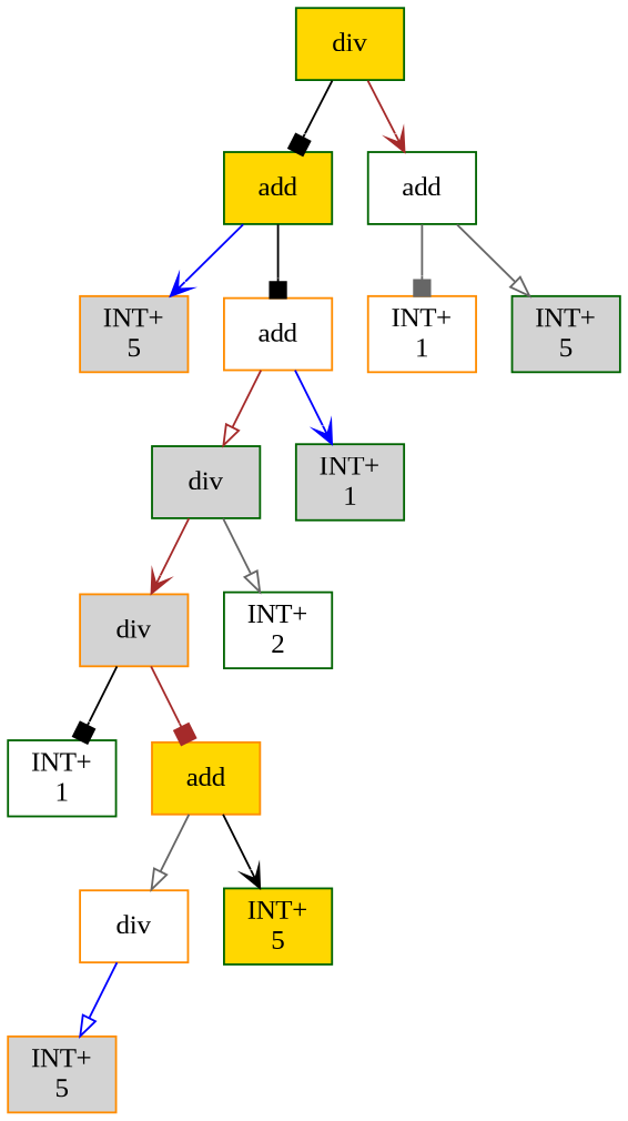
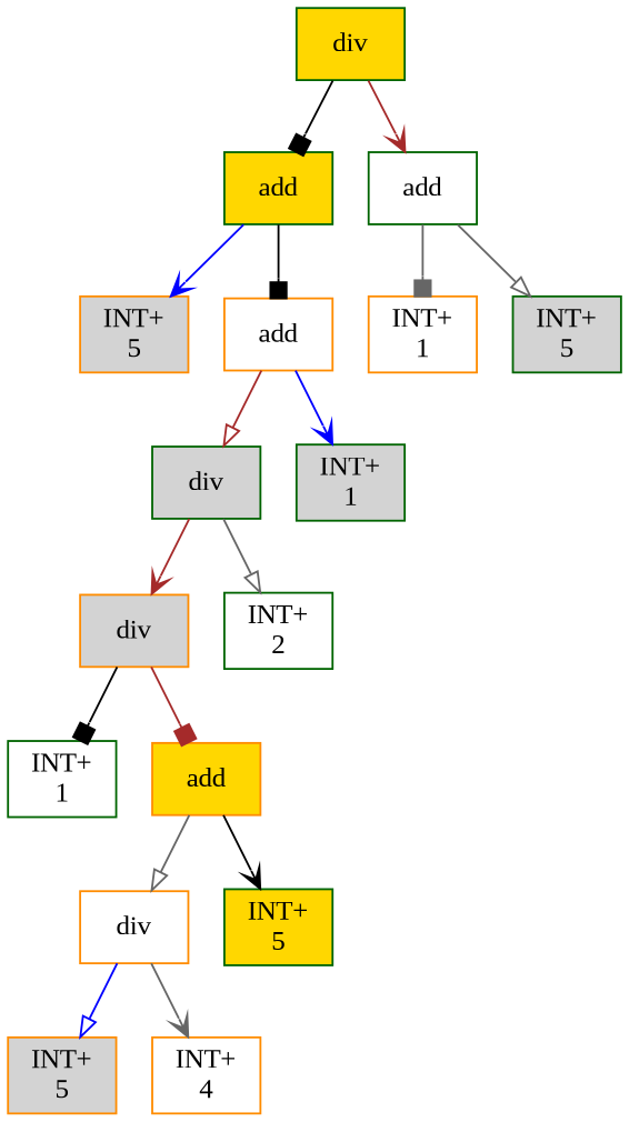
  digraph {
    fontname="Liberation Serif"
    node [shape=box style=filled fillcolor=white color=darkgreen fontname="Liberation Serif"]
    edge [color=gray40 arrowhead=vee fontname="Liberation Serif"]
    n1 [label=div fillcolor=gold]
    n2 [label=add fillcolor=gold]
    n3 [label=add]
    n4 [label="INT+\n5" fillcolor=lightgrey color=darkorange]
    n5 [label=add color=darkorange]
    n6 [label=div fillcolor=lightgrey]
    n7 [label="INT+\n1" fillcolor=lightgrey]
    n8 [label=div fillcolor=lightgrey color=darkorange]
    n9 [label="INT+\n2"]
    n10 [label="INT+\n1"]
    n11 [label=add fillcolor=gold color=darkorange]
    n12 [label=div color=darkorange]
    n13 [label="INT+\n5" fillcolor=gold]
    n14 [label="INT+\n5" fillcolor=lightgrey color=darkorange]
+   n15 [label="INT+\n4" color=darkorange]
    n16 [label="INT+\n1" color=darkorange]
    n17 [label="INT+\n5" fillcolor=lightgrey]
    n1 -> n2 [color=black arrowhead=box]
    n1 -> n3 [color=brown]
    n2 -> n4 [color=blue]
    n2 -> n5 [color=black arrowhead=box]
    n3 -> n16 [arrowhead=box]
    n3 -> n17 [arrowhead=onormal]
    n5 -> n6 [color=brown arrowhead=onormal]
    n5 -> n7 [color=blue]
    n6 -> n8 [color=brown]
    n6 -> n9 [arrowhead=onormal]
    n8 -> n10 [color=black arrowhead=box]
    n8 -> n11 [color=brown arrowhead=box]
    n11 -> n12 [arrowhead=onormal]
    n11 -> n13 [color=black]
    n12 -> n14 [color=blue arrowhead=onormal]
+   n12 -> n15
  }
